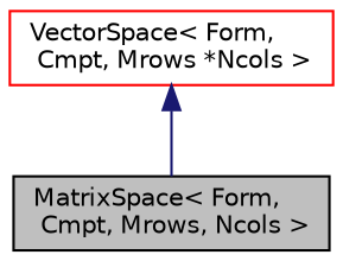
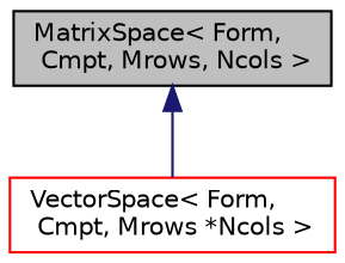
  digraph {
    node [fontname=Helvetica fontsize=10 shape=record]
    n1 [color=black fillcolor=grey75 fontcolor=black height=0.2 label="MatrixSpace\< Form,\l Cmpt, Mrows, Ncols \>" style=filled width=0.4]
    n2 [color=red height=0.2 label="VectorSpace\< Form,\l Cmpt, Mrows *Ncols \>" width=0.4]
-   n2 -> n1 [color=midnightblue dir=back fontname=Helvetica fontsize=10 labelfontname=Helvetica labelfontsize=10 style=solid]
+   n1 -> n2 [color=midnightblue dir=back fontname=Helvetica fontsize=10 labelfontname=Helvetica labelfontsize=10 style=solid]
  }
